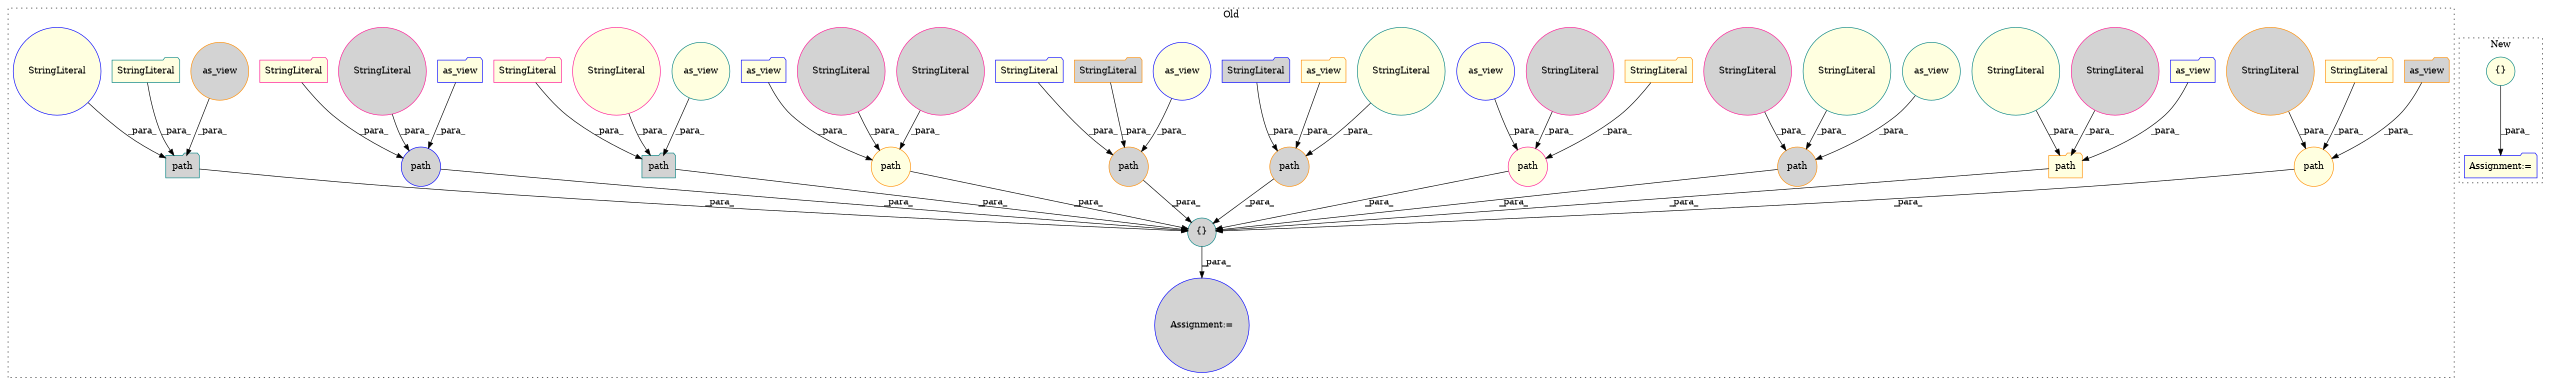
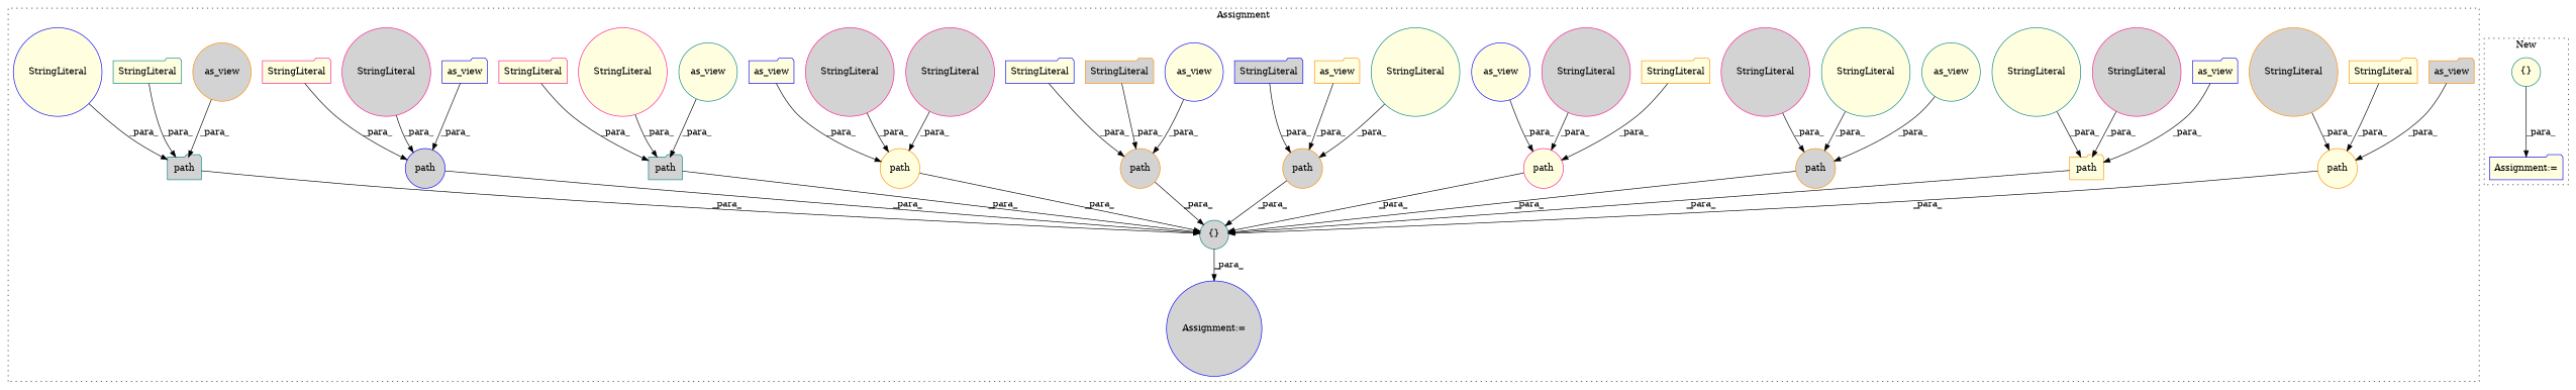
  digraph {
    node [a=32 l=9 shape=circle style=filled fillcolor=lightyellow color=darkorange]
    n1 [l="5,1" label=path s="1536,1615" fillcolor=lightgrey]
    n2 [a=7 l=1 label="Assignment:=" s=1077 fillcolor=lightgrey color=blue]
    n3 [l="5,1" label=path s="1383,1454" shape=folder]
    n4 [a=4 l="1,1" label="{}" s="1087,1760" fillcolor=lightgrey color=teal]
    n5 [l="5,1" label=path s="1183,1268" color=deeppink]
    n6 [label=as_view s=1661 fillcolor=lightgrey]
    n7 [l="5,1" label=path s="1270,1321"]
    n8 [label=as_view s=1303 shape=folder fillcolor=lightgrey]
    n9 [l="5,1" label=path s="1130,1181" fillcolor=lightgrey]
    n10 [a=45 l=8 label=StringLiteral s=1173 shape=folder fillcolor=lightgrey]
    n11 [l="5,1" label=path s="1456,1534" shape=folder fillcolor=lightgrey color=teal]
    n12 [a=45 l=14 label=StringLiteral s=1520 shape=folder color=deeppink]
    n13 [l="5,1" label=path s="1088,1128" fillcolor=lightgrey color=blue]
    n14 [a=45 l=12 label=StringLiteral s=1442 fillcolor=lightgrey color=deeppink]
    n15 [l="5,1" label=path s="1323,1381" fillcolor=lightgrey]
    n16 [a=45 l=17 label=StringLiteral s=1598 fillcolor=lightgrey color=deeppink]
    n17 [a=45 label=StringLiteral s=1275 shape=folder]
    n18 [a=45 l=8 label=StringLiteral s=1313 fillcolor=lightgrey]
    n19 [a=45 l=20 label=StringLiteral s=1388 color=teal]
    n20 [a=45 l=31 label=StringLiteral s=1541 color=teal]
    n21 [a=45 l=21 label=StringLiteral s=1188 fillcolor=lightgrey color=deeppink]
    n22 [a=45 l=16 label=StringLiteral s=1328 shape=folder fillcolor=lightgrey color=blue]
    n23 [a=45 l=6 label=StringLiteral s=1122 shape=folder color=deeppink]
    n24 [l="5,1" label=path s="1689,1759"]
    n25 [label=as_view s=1238 color=blue]
    n26 [l="5,1" label=path s="1617,1687" shape=folder fillcolor=lightgrey color=teal]
    n27 [a=45 l=20 label=StringLiteral s=1248 shape=folder]
    n28 [a=45 l=8 label=StringLiteral s=1373 color=teal]
    n29 [a=45 l=24 label=StringLiteral s=1694 fillcolor=lightgrey color=deeppink]
    n30 [label=as_view s=1588 color=teal]
    n31 [a=45 label=StringLiteral s=1135 shape=folder color=blue]
    n32 [label=as_view s=1733 shape=folder color=blue]
    n33 [a=45 l=16 label=StringLiteral s=1743 fillcolor=lightgrey color=deeppink]
    n34 [label=as_view s=1363 shape=folder]
    n35 [a=45 l=23 label=StringLiteral s=1461 color=deeppink]
    n36 [label=as_view s=1432 shape=folder color=blue]
    n37 [a=45 l=2 label=StringLiteral s=1093 fillcolor=lightgrey color=deeppink]
    n38 [label=as_view s=1510 color=teal]
    n39 [a=45 l=24 label=StringLiteral s=1622 color=blue]
    n40 [label=as_view s=1163 color=blue]
    n41 [a=45 l=16 label=StringLiteral s=1671 shape=folder color=teal]
    n42 [label=as_view s=1112 shape=folder color=blue]
    n43 [a=4 l="1,1" label="{}" s="1176,1909" color=teal]
    n44 [a=7 l=1 label="Assignment:=" s=1166 shape=folder color=blue]
    subgraph cluster_1 {
-     label=Old
+     label=Assignment
      style=dotted
      n1
      n2
      n3
      n4
      n5
      n6
      n7
      n8
      n9
      n10
      n11
      n12
      n13
      n14
      n15
      n16
      n17
      n18
      n19
      n20
      n21
      n22
      n23
      n24
      n25
      n26
      n27
      n28
      n29
      n30
      n31
      n32
      n33
      n34
      n35
      n36
      n37
      n38
      n39
      n40
      n41
      n42
    }
    subgraph cluster_2 {
      label=New
      style=dotted
      n43
      n44
    }
    n1 -> n4 [label=_para_]
    n3 -> n4 [label=_para_]
    n4 -> n2 [label=_para_]
    n5 -> n4 [label=_para_]
    n6 -> n26 [label=_para_]
    n7 -> n4 [label=_para_]
    n8 -> n7 [label=_para_]
    n9 -> n4 [label=_para_]
    n10 -> n9 [label=_para_]
    n11 -> n4 [label=_para_]
    n12 -> n11 [label=_para_]
    n13 -> n4 [label=_para_]
    n14 -> n3 [label=_para_]
    n15 -> n4 [label=_para_]
    n16 -> n1 [label=_para_]
    n17 -> n7 [label=_para_]
    n18 -> n7 [label=_para_]
    n19 -> n3 [label=_para_]
    n20 -> n1 [label=_para_]
    n21 -> n5 [label=_para_]
    n22 -> n15 [label=_para_]
    n23 -> n13 [label=_para_]
    n24 -> n4 [label=_para_]
    n25 -> n5 [label=_para_]
    n26 -> n4 [label=_para_]
    n27 -> n5 [label=_para_]
    n28 -> n15 [label=_para_]
    n29 -> n24 [label=_para_]
    n30 -> n1 [label=_para_]
    n31 -> n9 [label=_para_]
    n32 -> n24 [label=_para_]
    n33 -> n24 [label=_para_]
    n34 -> n15 [label=_para_]
    n35 -> n11 [label=_para_]
    n36 -> n3 [label=_para_]
    n37 -> n13 [label=_para_]
    n38 -> n11 [label=_para_]
    n39 -> n26 [label=_para_]
    n40 -> n9 [label=_para_]
    n41 -> n26 [label=_para_]
    n42 -> n13 [label=_para_]
    n43 -> n44 [label=_para_]
  }
